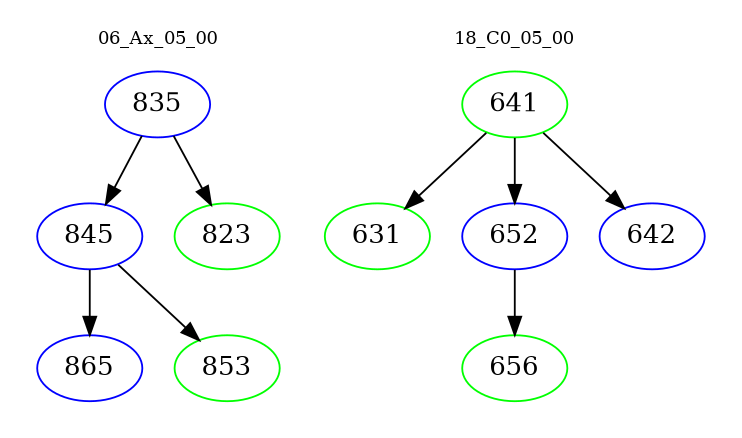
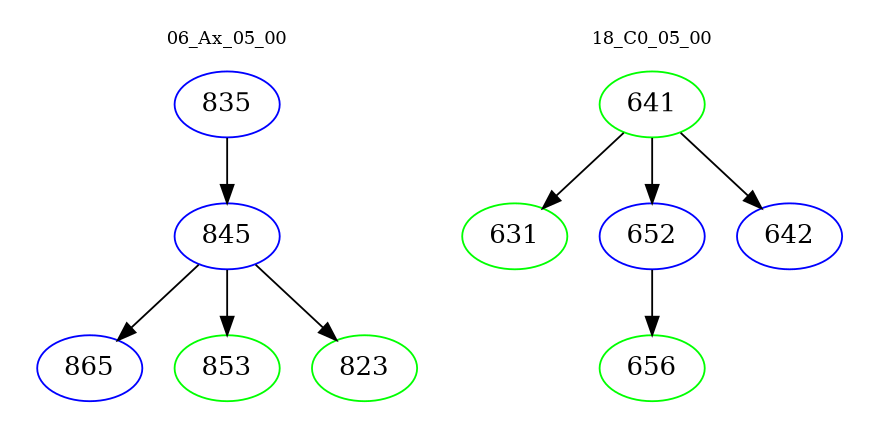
  digraph {
    node [color=blue]
    edge [color=black]
    n1 [label=845]
    n2 [label=865]
    n3 [color=green label=853]
    n4 [label=835]
    n5 [color=green label=823]
    n6 [color=green label=641]
    n7 [color=green label=631]
    n8 [label=652]
    n9 [label=642]
    n10 [color=green label=656]
    subgraph cluster_1 {
      color=white
      fontsize=10
      label="06_Ax_05_00"
      n1
      n2
      n3
      n4
      n5
    }
    subgraph cluster_2 {
      color=white
      fontsize=10
      label="18_C0_05_00"
      n6
      n7
      n8
      n9
      n10
    }
    n1 -> n2
    n1 -> n3
    n4 -> n1
-   n4 -> n5
+   n1 -> n5
    n6 -> n7
    n6 -> n8
    n6 -> n9
    n8 -> n10
  }
